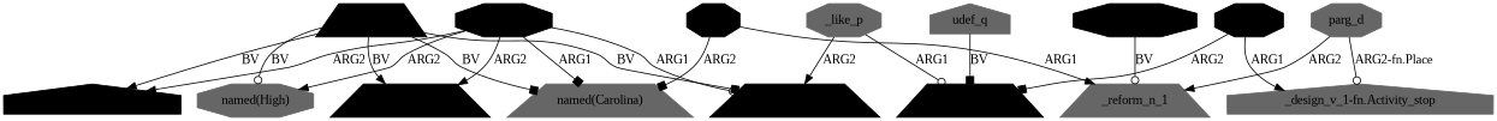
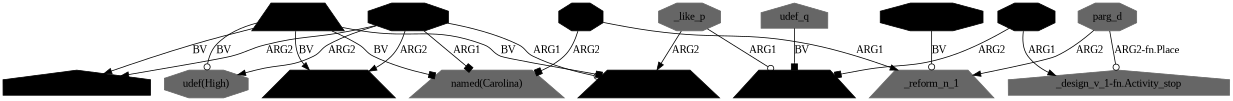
  digraph {
    fontname="Liberation Serif"
    node [color=black fontname="Liberation Serif" shape=octagon style=filled]
    edge [arrowhead=normal fontname="Liberation Serif"]
    _reform_n_1 [color=gray40 shape=trapezium]
    poss
    "named(Carolina)" [color=gray40 shape=trapezium]
    proper_q [shape=trapezium]
    "named(Greenville)" [shape=house]
-   "named(High)" [color=gray40]
+   "named(High)" [color=gray40 label="udef(High)"]
    "named(School)" [shape=trapezium]
    "named(South)" [shape=trapezium]
    "_design_v_1-fn.Activity_stop" [color=gray40 shape=house]
    compound
    def_explicit_q
    parg_d [color=gray40]
    udef_q [color=gray40 shape=house]
    _school_n_1 [shape=trapezium]
    _like_p [color=gray40]
    _for_p
    poss -> _reform_n_1 [label=ARG1]
    poss -> "named(Carolina)" [arrowhead=box label=ARG2]
    proper_q -> "named(Carolina)" [arrowhead=box label=BV]
    proper_q -> "named(Greenville)" [label=BV]
    proper_q -> "named(High)" [arrowhead=odot label=BV]
    proper_q -> "named(School)" [arrowhead=box label=BV]
    proper_q -> "named(South)" [label=BV]
    compound -> "named(Carolina)" [arrowhead=box label=ARG1]
    compound -> "named(Greenville)" [label=ARG2]
    compound -> "named(High)" [label=ARG2]
    compound -> "named(School)" [arrowhead=odot label=ARG1]
    compound -> "named(South)" [label=ARG2]
    def_explicit_q -> _reform_n_1 [arrowhead=odot label=BV]
    parg_d -> _reform_n_1 [label=ARG2]
    parg_d -> "_design_v_1-fn.Activity_stop" [arrowhead=odot label="ARG2-fn.Place"]
    udef_q -> _school_n_1 [arrowhead=box label=BV]
    _like_p -> "named(School)" [label=ARG2]
    _like_p -> _school_n_1 [arrowhead=odot label=ARG1]
    _for_p -> "_design_v_1-fn.Activity_stop" [label=ARG1]
    _for_p -> _school_n_1 [arrowhead=box label=ARG2]
  }
